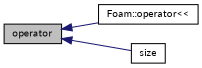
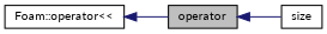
  digraph {
    fontname=Lato
    rankdir=LR
    node [color=black fontname=Lato fontsize=10 shape=record]
    edge [color=midnightblue dir=back fontname=Lato fontsize=10 labelfontname=FreeSans labelfontsize=10 style=solid]
    n1 [fillcolor=grey75 fontcolor=black height=0.2 label=operator style=filled width=0.4]
    n2 [height=0.2 label="Foam::operator\<\<" width=0.4]
    n3 [height=0.2 label=size width=0.4]
-   n1 -> n2
+   n2 -> n1
    n1 -> n3
  }
